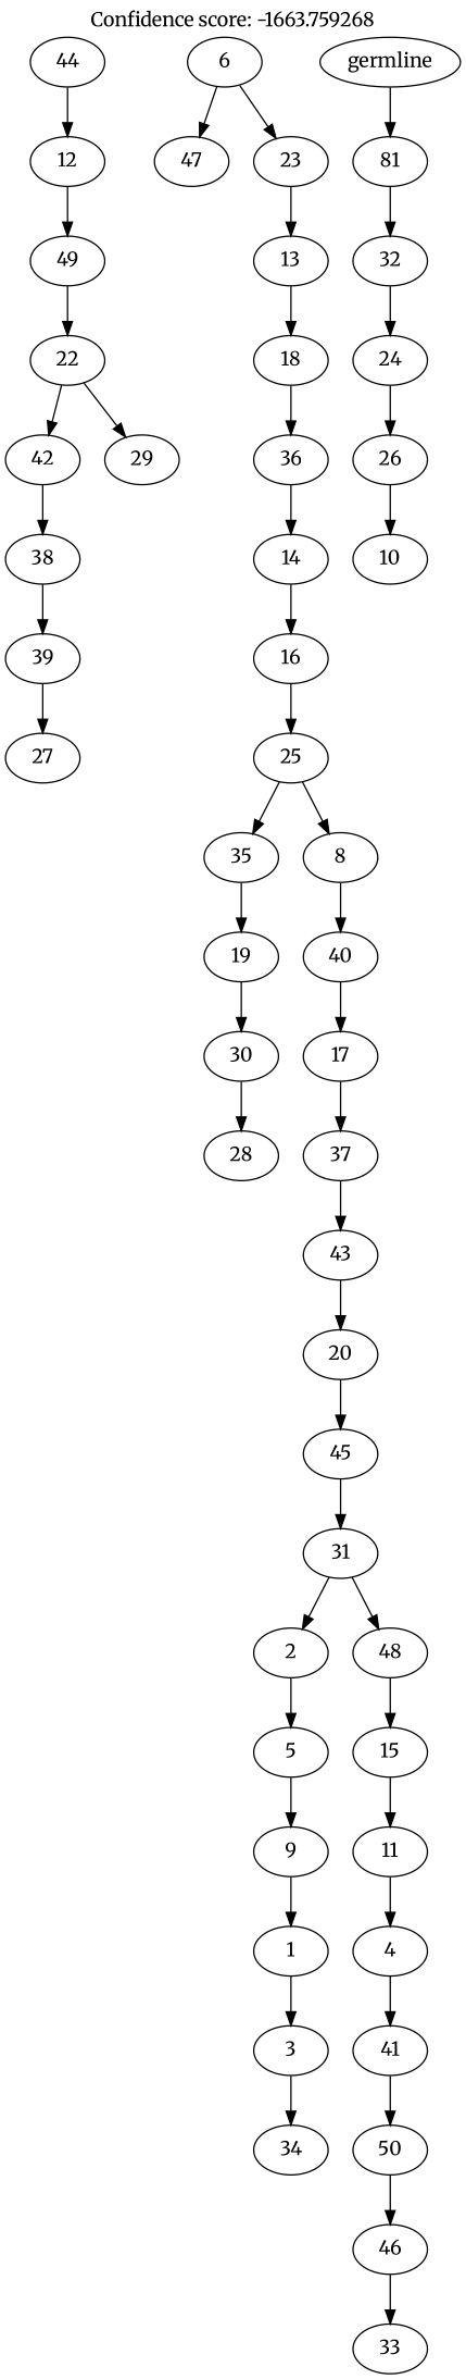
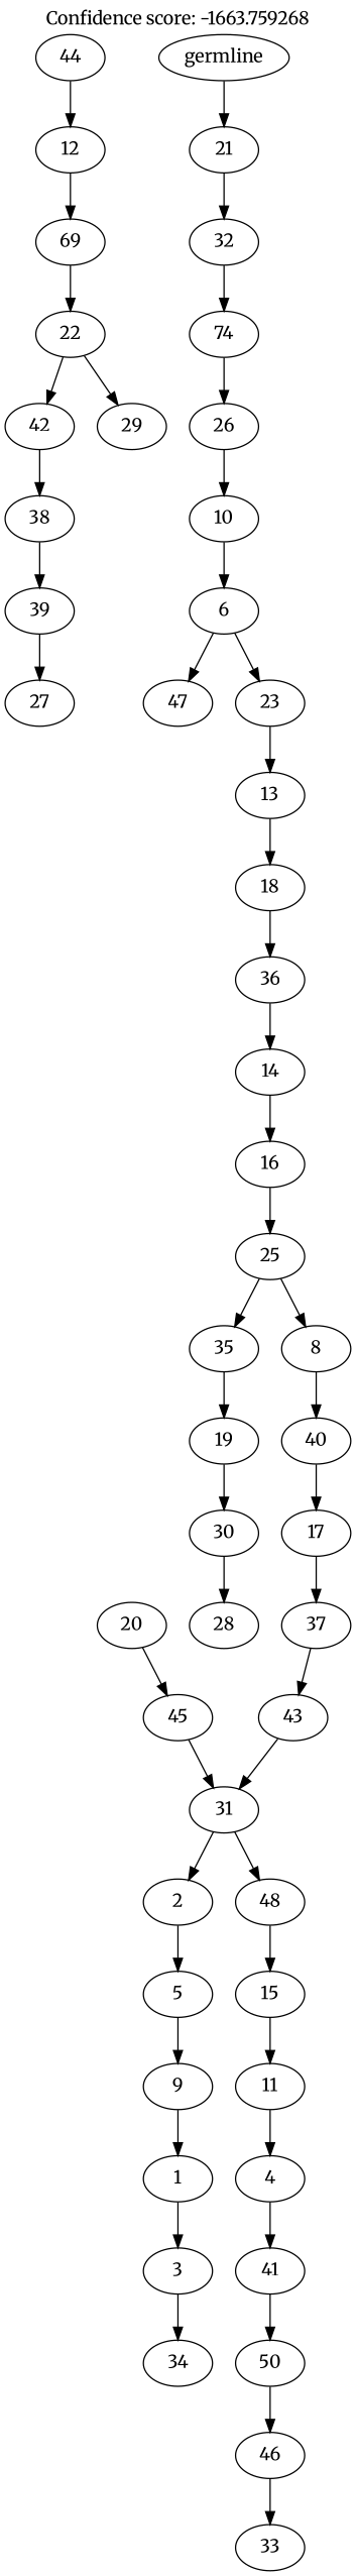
  digraph {
    fontname=Merriweather
    label="Confidence score: -1663.759268"
    labelloc=t
    node [fontname=Merriweather]
    edge [fontname=Merriweather]
    n1 [label=39]
    n2 [label=27]
    n3 [label=38]
    n4 [label=42]
    n5 [label=29]
    n6 [label=22]
-   n7 [label=49]
+   n7 [label=69]
    n8 [label=12]
    n9 [label=44]
    n10 [label=47]
    n11 [label=30]
    n12 [label=28]
    n13 [label=19]
    n14 [label=35]
    n15 [label=3]
    n16 [label=34]
    n17 [label=1]
    n18 [label=9]
    n19 [label=5]
    n20 [label=2]
    n21 [label=46]
    n22 [label=33]
    n23 [label=50]
    n24 [label=41]
    n25 [label=4]
    n26 [label=11]
    n27 [label=15]
    n28 [label=48]
    n29 [label=31]
    n30 [label=45]
    n31 [label=20]
    n32 [label=43]
    n33 [label=37]
    n34 [label=17]
    n35 [label=40]
    n36 [label=8]
    n37 [label=25]
    n38 [label=16]
    n39 [label=14]
    n40 [label=36]
    n41 [label=18]
    n42 [label=13]
    n43 [label=23]
    n44 [label=6]
    n45 [label=10]
    n46 [label=26]
-   n47 [label=24]
+   n47 [label=74]
    n48 [label=32]
-   n49 [label=81]
+   n49 [label=21]
    n50 [label=germline]
    n1 -> n2
    n3 -> n1
    n4 -> n3
    n6 -> n4
    n6 -> n5
    n7 -> n6
    n8 -> n7
    n9 -> n8
    n11 -> n12
    n13 -> n11
    n14 -> n13
    n15 -> n16
    n17 -> n15
    n18 -> n17
    n19 -> n18
    n20 -> n19
    n21 -> n22
    n23 -> n21
    n24 -> n23
    n25 -> n24
    n26 -> n25
    n27 -> n26
    n28 -> n27
    n29 -> n20
    n29 -> n28
    n30 -> n29
    n31 -> n30
-   n32 -> n31
+   n32 -> n29
    n33 -> n32
    n34 -> n33
    n35 -> n34
    n36 -> n35
    n37 -> n14
    n37 -> n36
    n38 -> n37
    n39 -> n38
    n40 -> n39
    n41 -> n40
    n42 -> n41
    n43 -> n42
    n44 -> n10
    n44 -> n43
+   n45 -> n44
    n46 -> n45
    n47 -> n46
    n48 -> n47
    n49 -> n48
    n50 -> n49
  }
